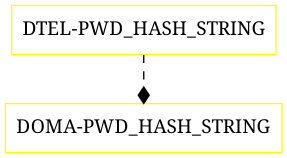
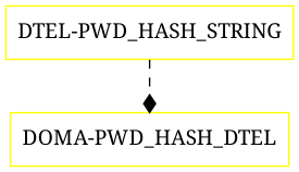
  digraph {
    fontname="Noto Serif"
    node [color=yellow shape=box fontname="Noto Serif"]
    "DTEL-PWD_HASH_STRING"
-   "DOMA-PWD_HASH_STRING"
+   "DOMA-PWD_HASH_STRING" [label="DOMA-PWD_HASH_DTEL"]
    "DTEL-PWD_HASH_STRING" -> "DOMA-PWD_HASH_STRING" [style=dashed arrowhead=diamond fontname="Noto Serif"]
  }
